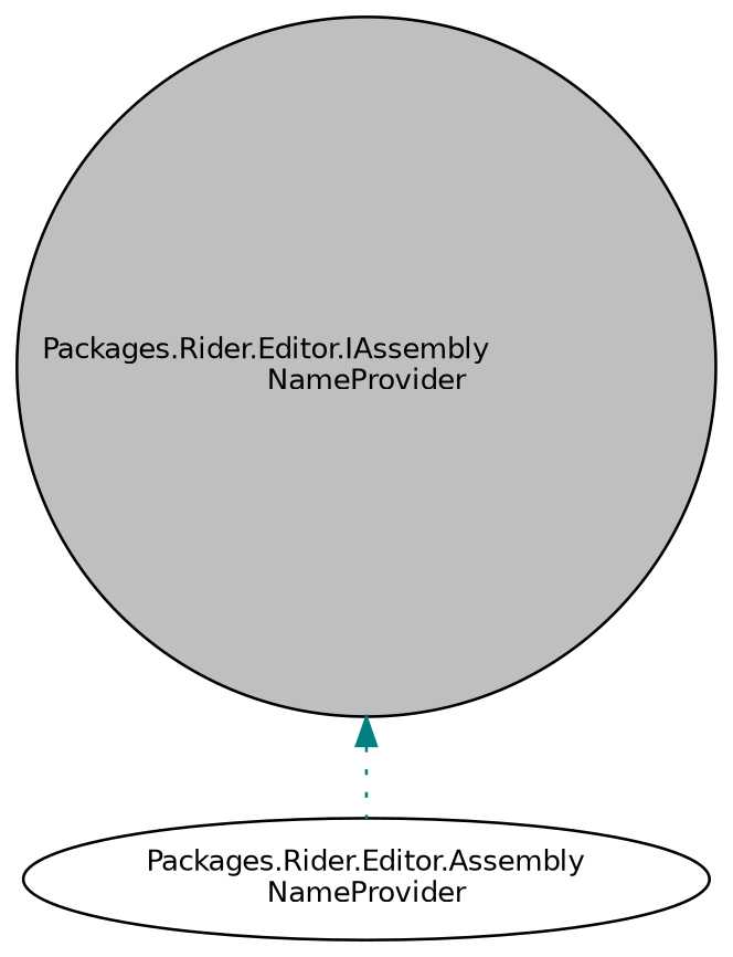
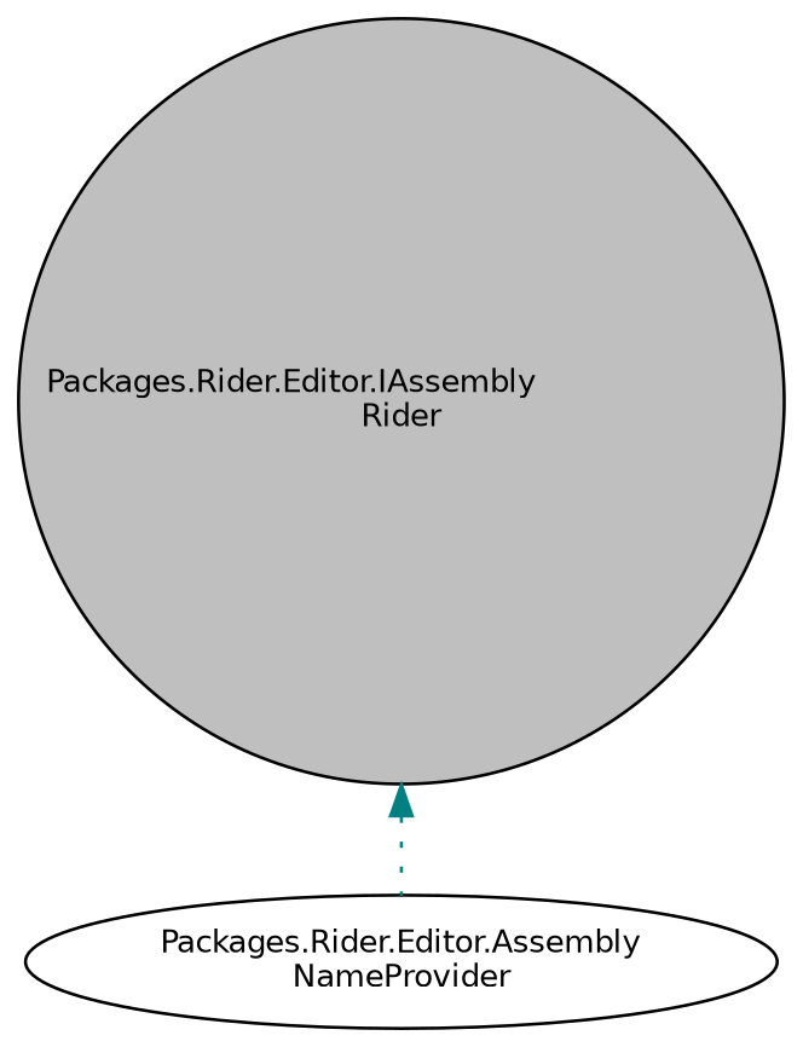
  digraph {
    node [color=black fontname=Helvetica fontsize=10 style=filled]
-   n1 [fillcolor=grey75 fontcolor=black height=0.2 label="Packages.Rider.Editor.IAssembly\lNameProvider" shape=circle width=0.4]
+   n1 [fillcolor=grey75 fontcolor=black height=0.2 label="Packages.Rider.Editor.IAssembly\lRider" shape=circle width=0.4]
    n2 [fillcolor=white height=0.2 label="Packages.Rider.Editor.Assembly\lNameProvider" shape=ellipse width=0.4]
    n1 -> n2 [color=teal dir=back fontname=Helvetica fontsize=10 labelfontname=Helvetica labelfontsize=10 style=dotted]
  }
